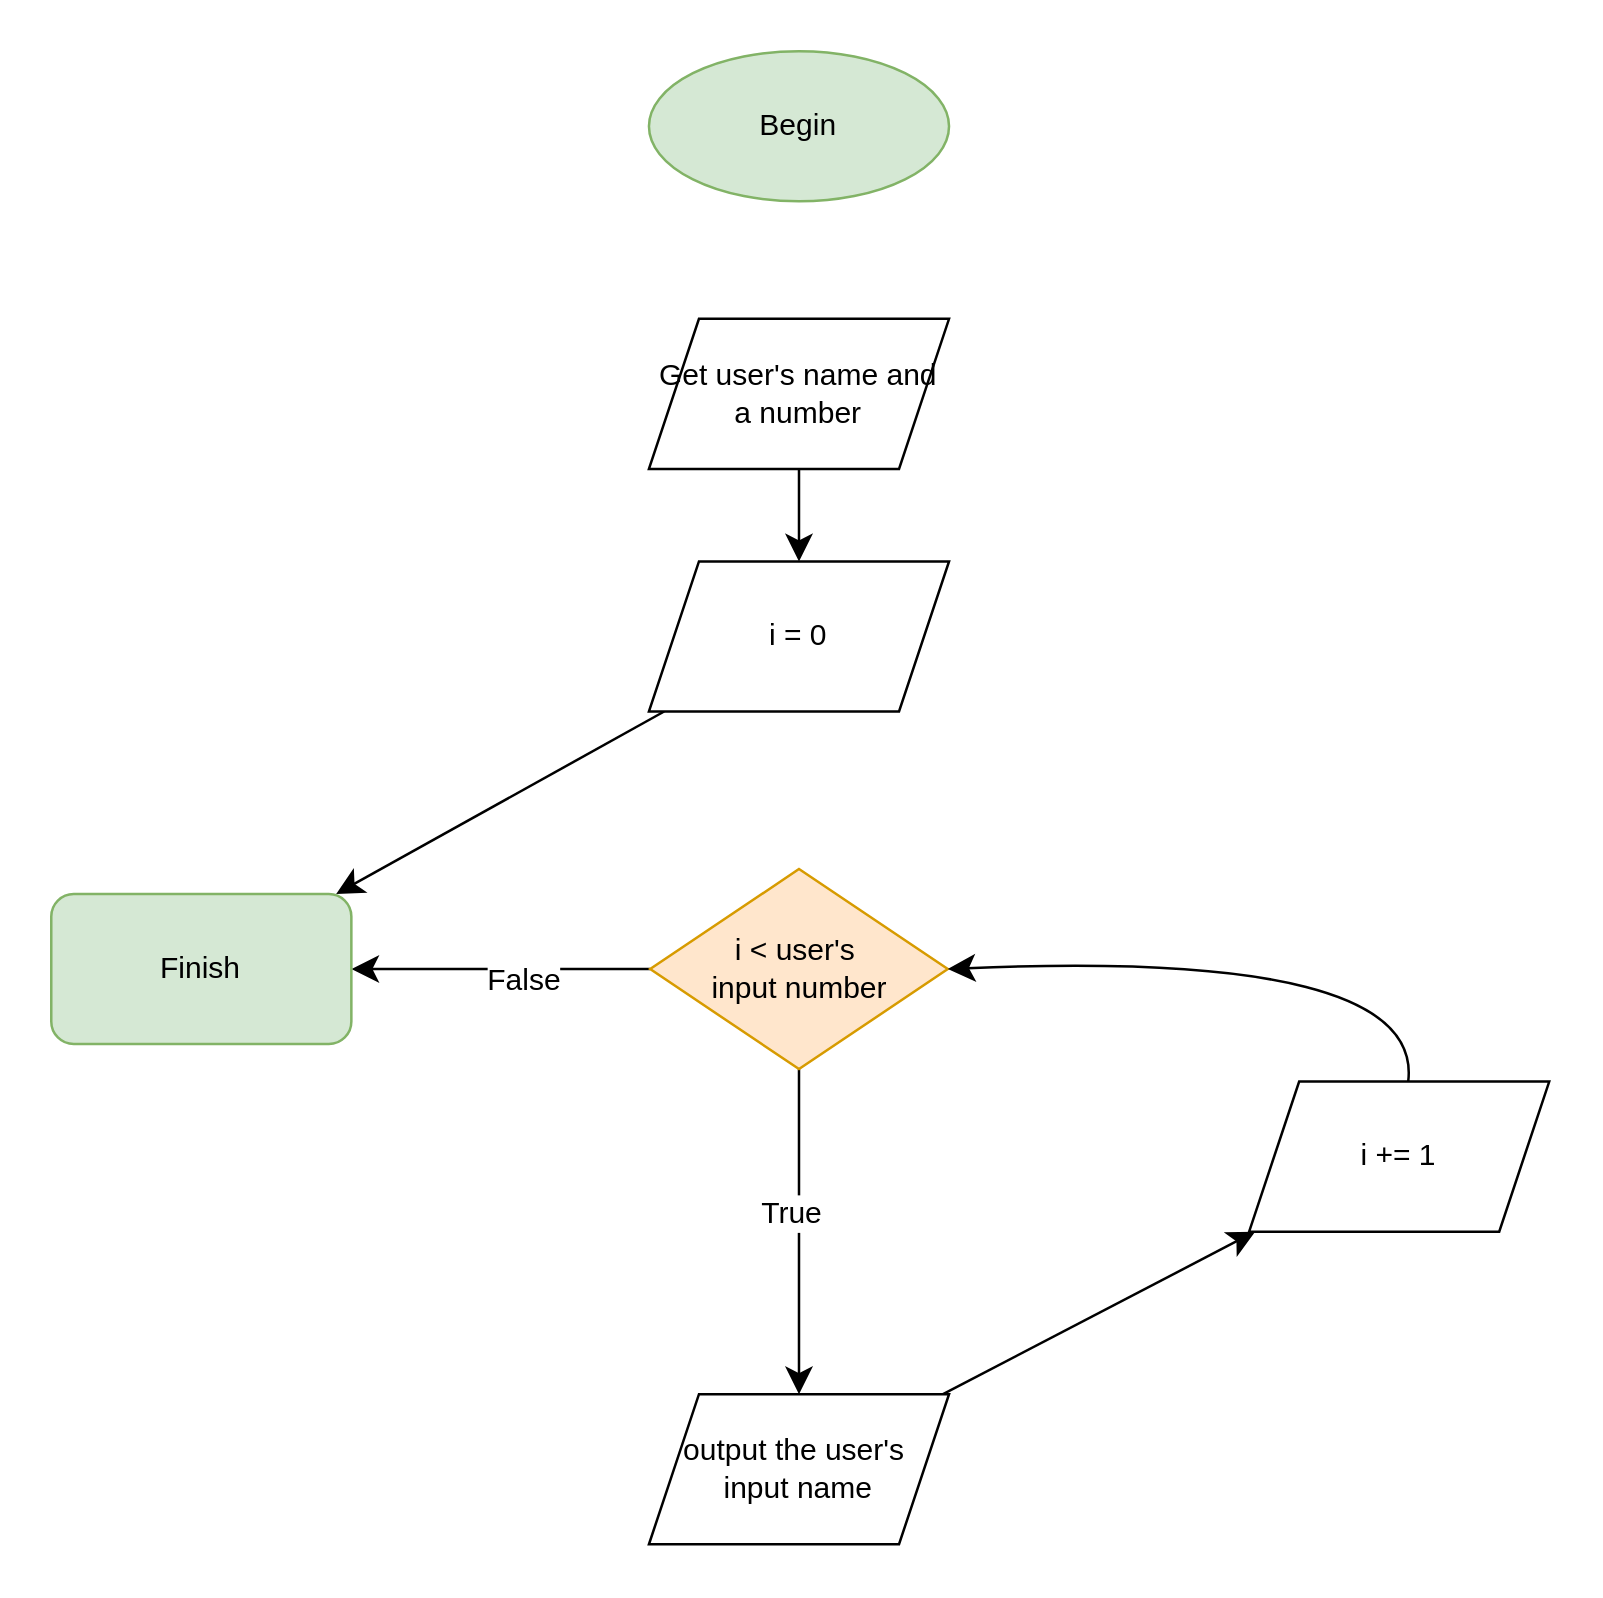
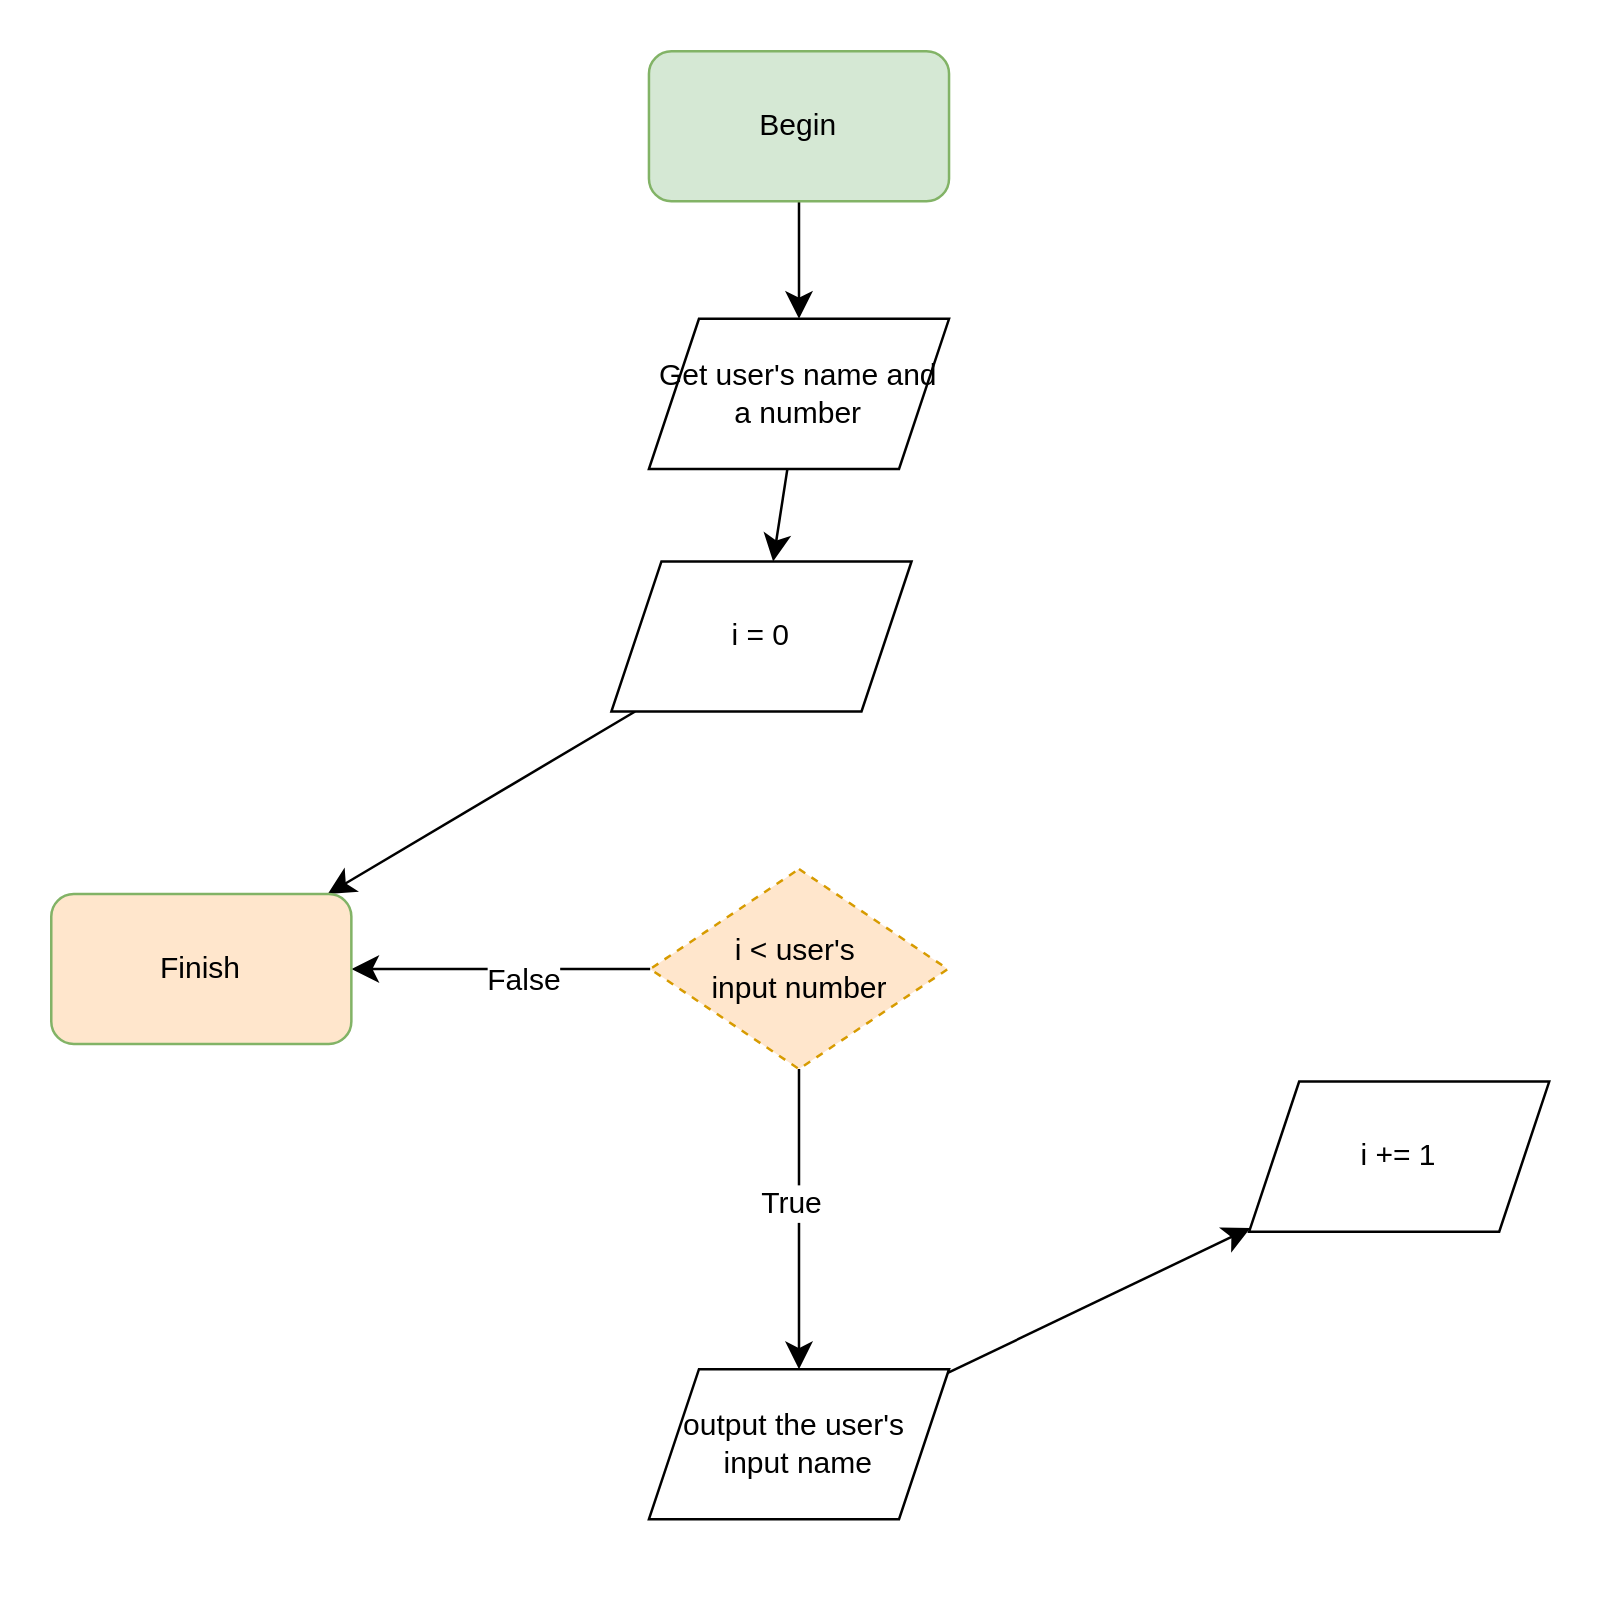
  <mxCell id="0" />
  <mxCell id="1" parent="0" />
- <mxCell id="3" value="Begin" style="ellipse;whiteSpace=wrap;html=1;fillColor=#d5e8d4;strokeColor=#82b366;" vertex="1" parent="1"><mxGeometry x="259" y="20" width="120" height="60" as="geometry" /></mxCell>
+ <mxCell id="2" value="" style="edgeStyle=none;curved=1;rounded=0;orthogonalLoop=1;jettySize=auto;html=1;fontSize=12;startSize=8;endSize=8;" edge="1" parent="1" source="3" target="5"><mxGeometry relative="1" as="geometry" /></mxCell>
+ <mxCell id="3" value="Begin" style="rounded=1;whiteSpace=wrap;html=1;fillColor=#d5e8d4;strokeColor=#82b366;" vertex="1" parent="1"><mxGeometry x="259" y="20" width="120" height="60" as="geometry" /></mxCell>
  <mxCell id="4" value="" style="edgeStyle=none;curved=1;rounded=0;orthogonalLoop=1;jettySize=auto;html=1;fontSize=12;startSize=8;endSize=8;" edge="1" parent="1" source="5" target="7"><mxGeometry relative="1" as="geometry" /></mxCell>
  <mxCell id="5" value="Get user's name and a number" style="shape=parallelogram;perimeter=parallelogramPerimeter;whiteSpace=wrap;html=1;fixedSize=1;" vertex="1" parent="1"><mxGeometry x="259" y="127" width="120" height="60" as="geometry" /></mxCell>
  <mxCell id="6" value="" style="edgeStyle=none;curved=1;rounded=0;orthogonalLoop=1;jettySize=auto;html=1;fontSize=12;startSize=8;endSize=8;" edge="1" parent="1" source="7" target="17"><mxGeometry relative="1" as="geometry" /></mxCell>
- <mxCell id="7" value="i = 0" style="shape=parallelogram;perimeter=parallelogramPerimeter;whiteSpace=wrap;html=1;fixedSize=1;" vertex="1" parent="1"><mxGeometry x="259" y="224" width="120" height="60" as="geometry" /></mxCell>
+ <mxCell id="7" value="i = 0" style="shape=parallelogram;perimeter=parallelogramPerimeter;whiteSpace=wrap;html=1;fixedSize=1;" vertex="1" parent="1"><mxGeometry x="244" y="224" width="120" height="60" as="geometry" /></mxCell>
  <mxCell id="8" value="" style="edgeStyle=none;curved=1;rounded=0;orthogonalLoop=1;jettySize=auto;html=1;fontSize=12;startSize=8;endSize=8;" edge="1" parent="1" source="12" target="14"><mxGeometry relative="1" as="geometry" /></mxCell>
  <mxCell id="9" value="True" style="edgeLabel;html=1;align=center;verticalAlign=middle;resizable=0;points=[];fontSize=12;" vertex="1" connectable="0" parent="8"><mxGeometry x="-0.122" y="-4" relative="1" as="geometry"><mxPoint as="offset" /></mxGeometry></mxCell>
  <mxCell id="10" value="" style="edgeStyle=none;curved=1;rounded=0;orthogonalLoop=1;jettySize=auto;html=1;fontSize=12;startSize=8;endSize=8;" edge="1" parent="1" source="12" target="17"><mxGeometry relative="1" as="geometry" /></mxCell>
  <mxCell id="11" value="False" style="edgeLabel;html=1;align=center;verticalAlign=middle;resizable=0;points=[];fontSize=12;" vertex="1" connectable="0" parent="10"><mxGeometry x="-0.147" y="4" relative="1" as="geometry"><mxPoint as="offset" /></mxGeometry></mxCell>
- <mxCell id="12" value="i &amp;lt; user's&amp;nbsp;&lt;div&gt;input number&lt;/div&gt;" style="rhombus;whiteSpace=wrap;html=1;fillColor=#ffe6cc;strokeColor=#d79b00;" vertex="1" parent="1"><mxGeometry x="259.5" y="347" width="119" height="80" as="geometry" /></mxCell>
+ <mxCell id="12" value="i &amp;lt; user's&amp;nbsp;&lt;div&gt;input number&lt;/div&gt;" style="rhombus;whiteSpace=wrap;html=1;fillColor=#ffe6cc;strokeColor=#d79b00;dashed=1;" vertex="1" parent="1"><mxGeometry x="259.5" y="347" width="119" height="80" as="geometry" /></mxCell>
  <mxCell id="13" value="" style="edgeStyle=none;curved=1;rounded=0;orthogonalLoop=1;jettySize=auto;html=1;fontSize=12;startSize=8;endSize=8;" edge="1" parent="1" source="14" target="16"><mxGeometry relative="1" as="geometry" /></mxCell>
- <mxCell id="14" value="output the user's&amp;nbsp;&lt;div&gt;input name&lt;/div&gt;" style="shape=parallelogram;perimeter=parallelogramPerimeter;whiteSpace=wrap;html=1;fixedSize=1;" vertex="1" parent="1"><mxGeometry x="259" y="557" width="120" height="60" as="geometry" /></mxCell>
- <mxCell id="15" style="edgeStyle=none;curved=1;rounded=0;orthogonalLoop=1;jettySize=auto;html=1;entryX=1;entryY=0.5;entryDx=0;entryDy=0;fontSize=12;startSize=8;endSize=8;" edge="1" parent="1" source="16" target="12"><mxGeometry relative="1" as="geometry"><Array as="points"><mxPoint x="569" y="379" /></Array></mxGeometry></mxCell>
+ <mxCell id="14" value="output the user's&amp;nbsp;&lt;div&gt;input name&lt;/div&gt;" style="shape=parallelogram;perimeter=parallelogramPerimeter;whiteSpace=wrap;html=1;fixedSize=1;" vertex="1" parent="1"><mxGeometry x="259" y="547" width="120" height="60" as="geometry" /></mxCell>
  <mxCell id="16" value="i += 1" style="shape=parallelogram;perimeter=parallelogramPerimeter;whiteSpace=wrap;html=1;fixedSize=1;" vertex="1" parent="1"><mxGeometry x="499" y="432" width="120" height="60" as="geometry" /></mxCell>
- <mxCell id="17" value="Finish" style="rounded=1;whiteSpace=wrap;html=1;fillColor=#d5e8d4;strokeColor=#82b366;" vertex="1" parent="1"><mxGeometry x="20" y="357" width="120" height="60" as="geometry" /></mxCell>
+ <mxCell id="17" value="Finish" style="rounded=1;whiteSpace=wrap;html=1;fillColor=#ffe6cc;strokeColor=#82b366;" vertex="1" parent="1"><mxGeometry x="20" y="357" width="120" height="60" as="geometry" /></mxCell>
